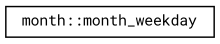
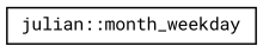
  digraph {
    rankdir=LR
    fontname="Roboto Mono"
-   n1 [color=black fillcolor=white fontname="Roboto Mono" fontsize=10 height=0.2 label="month::month_weekday" shape=record style=filled width=0.4]
+   n1 [color=black fillcolor=white fontname="Roboto Mono" fontsize=10 height=0.2 label="julian::month_weekday" shape=record style=filled width=0.4]
  }
